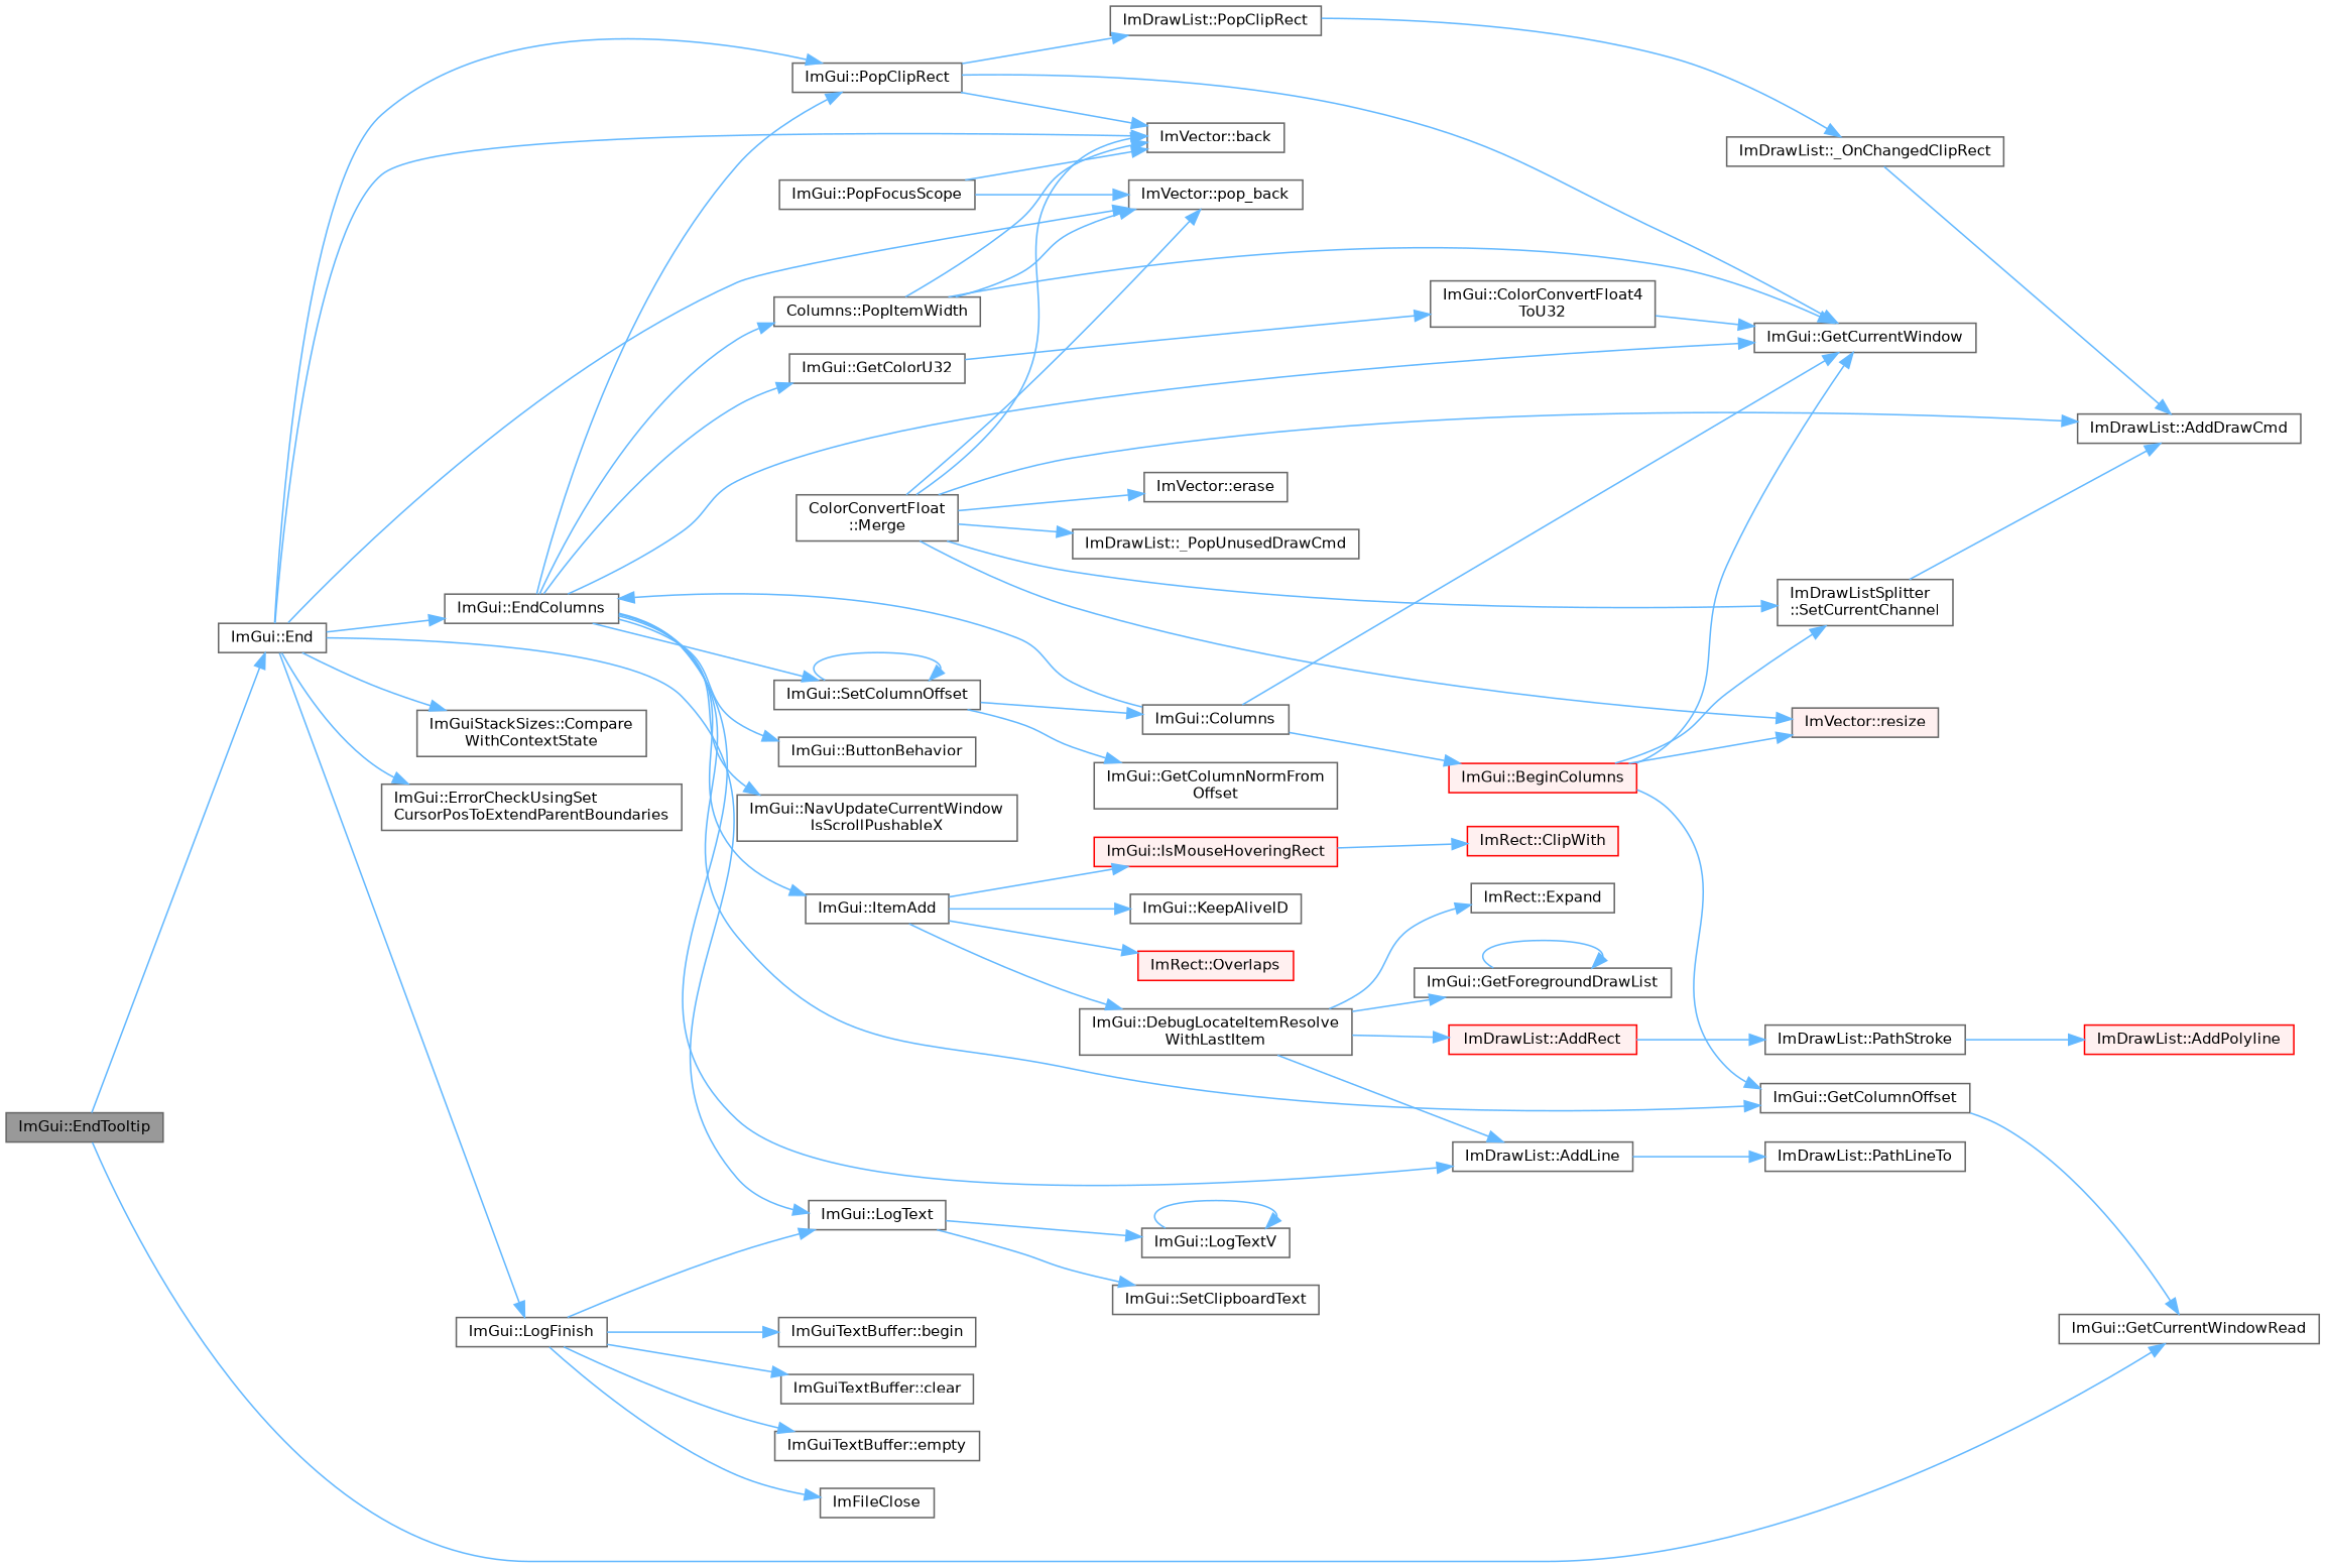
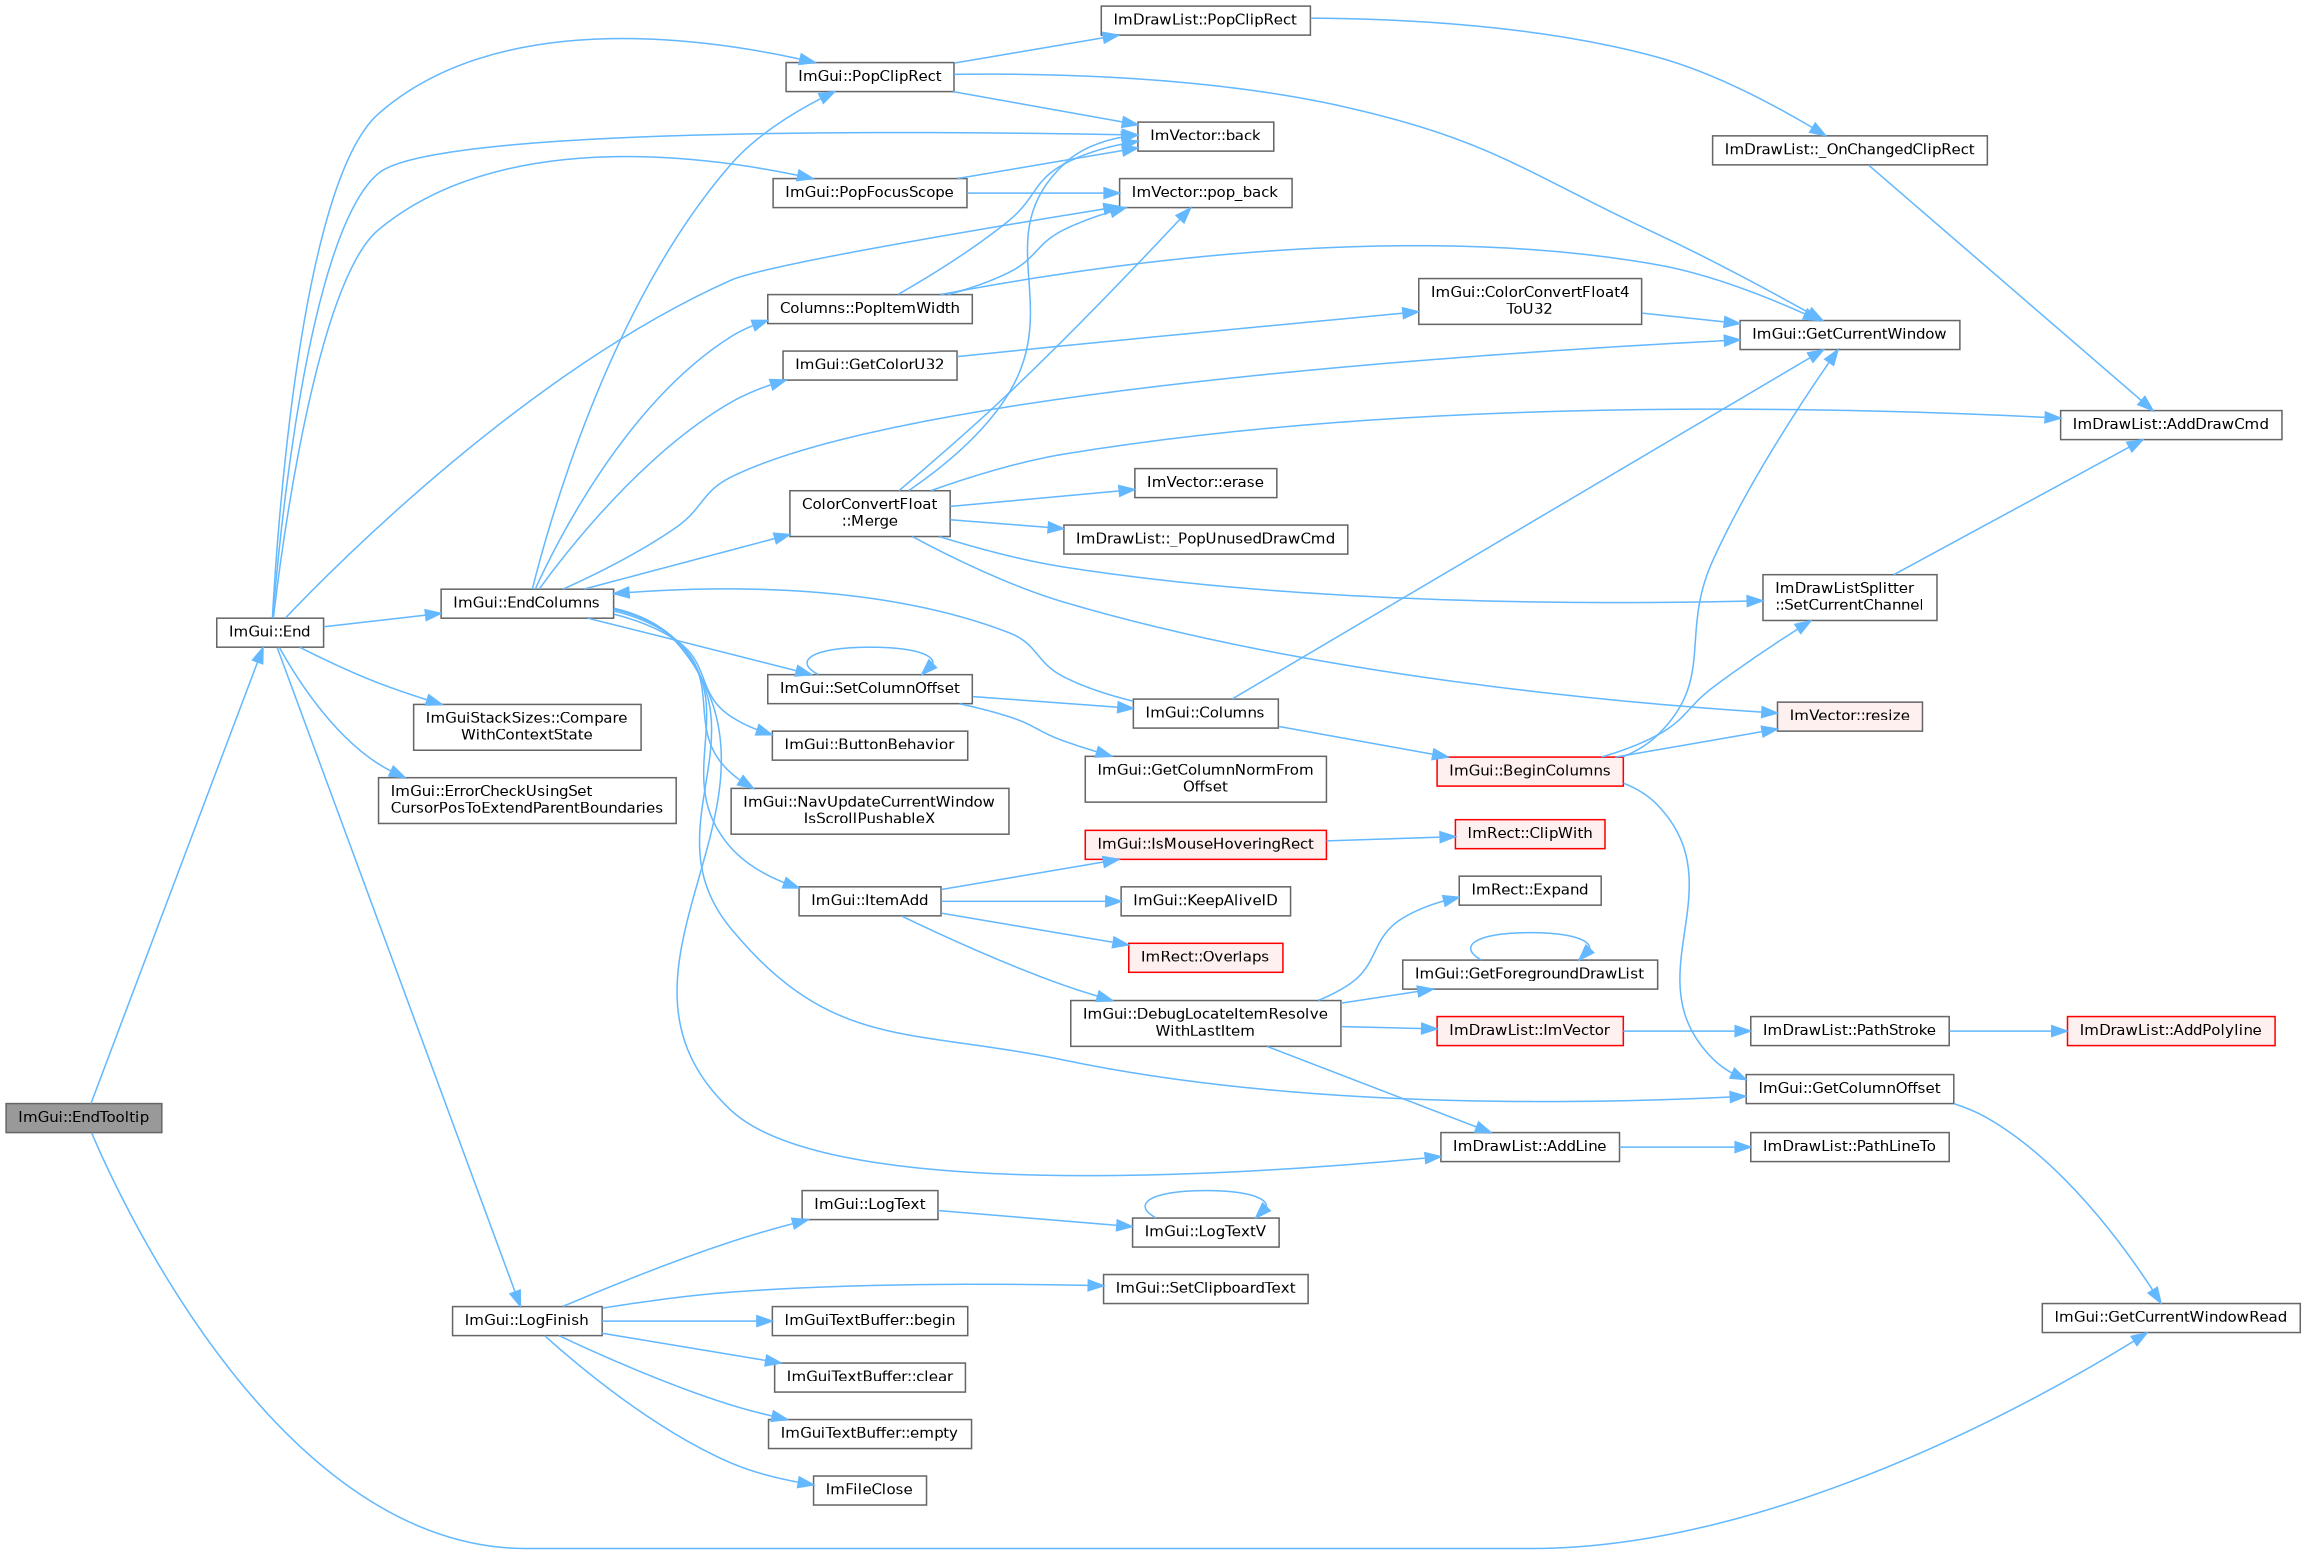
  digraph {
    rankdir=LR
    node [color=grey40 fillcolor=white fontname=Helvetica fontsize=10 shape=box style=filled]
    edge [color=steelblue1 fontname=Helvetica fontsize=10 labelfontname=Helvetica labelfontsize=10 style=solid]
    n1 [color=gray40 fillcolor=grey60 fontcolor=black height=0.2 label="ImGui::EndTooltip" width=0.4]
    n2 [height=0.2 label="ImGui::End" width=0.4]
    n3 [height=0.2 label="ImGui::GetCurrentWindowRead" width=0.4]
    n4 [height=0.2 label="ImVector::back" width=0.4]
    n5 [height=0.2 label="ImGuiStackSizes::Compare\lWithContextState" width=0.4]
    n6 [height=0.2 label="ImGui::EndColumns" width=0.4]
    n7 [height=0.2 label="ImVector::pop_back" width=0.4]
    n8 [height=0.2 label="ImGui::PopClipRect" width=0.4]
    n9 [height=0.2 label="ImGui::ErrorCheckUsingSet\lCursorPosToExtendParentBoundaries" width=0.4]
    n10 [height=0.2 label="ImGui::LogFinish" width=0.4]
    n11 [height=0.2 label="ImGui::PopFocusScope" width=0.4]
    n12 [height=0.2 label="ImDrawList::AddLine" width=0.4]
    n13 [height=0.2 label="ImGui::ButtonBehavior" width=0.4]
    n14 [height=0.2 label="ImGui::GetCurrentWindow" width=0.4]
    n15 [height=0.2 label="ImGui::GetColorU32" width=0.4]
    n16 [height=0.2 label="ImGui::GetColumnOffset" width=0.4]
    n17 [height=0.2 label="ImGui::ItemAdd" width=0.4]
    n18 [height=0.2 label="ColorConvertFloat\l::Merge" width=0.4]
    n19 [height=0.2 label="ImGui::NavUpdateCurrentWindow\lIsScrollPushableX" width=0.4]
    n20 [height=0.2 label="Columns::PopItemWidth" width=0.4]
    n21 [height=0.2 label="ImGui::SetColumnOffset" width=0.4]
    n22 [height=0.2 label="ImDrawList::PopClipRect" width=0.4]
    n23 [height=0.2 label="ImGuiTextBuffer::begin" width=0.4]
    n24 [height=0.2 label="ImGuiTextBuffer::clear" width=0.4]
    n25 [height=0.2 label="ImGuiTextBuffer::empty" width=0.4]
    n26 [height=0.2 label=ImFileClose width=0.4]
    n27 [height=0.2 label="ImGui::LogText" width=0.4]
    n28 [height=0.2 label="ImGui::SetClipboardText" width=0.4]
    n29 [height=0.2 label="ImDrawList::PathLineTo" width=0.4]
    n30 [height=0.2 label="ImGui::ColorConvertFloat4\lToU32" width=0.4]
    n31 [height=0.2 label="ImGui::DebugLocateItemResolve\lWithLastItem" width=0.4]
    n32 [color=red fillcolor="#FFF0F0" height=0.2 label="ImGui::IsMouseHoveringRect" width=0.4]
    n33 [height=0.2 label="ImGui::KeepAliveID" width=0.4]
    n34 [color=red fillcolor="#FFF0F0" height=0.2 label="ImRect::Overlaps" width=0.4]
    n35 [fillcolor="#FFF0F0" height=0.2 label="ImVector::resize" width=0.4]
    n36 [height=0.2 label="ImDrawListSplitter\l::SetCurrentChannel" width=0.4]
    n37 [height=0.2 label="ImDrawList::AddDrawCmd" width=0.4]
    n38 [height=0.2 label="ImDrawList::_PopUnusedDrawCmd" width=0.4]
    n39 [height=0.2 label="ImVector::erase" width=0.4]
    n40 [height=0.2 label="ImGui::Columns" width=0.4]
    n41 [height=0.2 label="ImGui::GetColumnNormFrom\lOffset" width=0.4]
    n42 [height=0.2 label="ImDrawList::PathStroke" width=0.4]
    n43 [color=red fillcolor="#FFF0F0" height=0.2 label="ImDrawList::AddPolyline" width=0.4]
    n44 [color=red fillcolor="#FFF0F0" height=0.2 label="ImGui::BeginColumns" width=0.4]
-   n45 [color=red fillcolor="#FFF0F0" height=0.2 label="ImDrawList::AddRect" width=0.4]
+   n45 [color=red fillcolor="#FFF0F0" height=0.2 label="ImDrawList::ImVector" width=0.4]
    n46 [height=0.2 label="ImRect::Expand" width=0.4]
    n47 [height=0.2 label="ImGui::GetForegroundDrawList" width=0.4]
    n48 [color=red fillcolor="#FFF0F0" height=0.2 label="ImRect::ClipWith" width=0.4]
    n49 [height=0.2 label="ImDrawList::_OnChangedClipRect" width=0.4]
    n50 [height=0.2 label="ImGui::LogTextV" width=0.4]
    n1 -> n2
    n1 -> n3
    n2 -> n4
    n2 -> n5
    n2 -> n6
    n2 -> n7
    n2 -> n8
    n2 -> n9
    n2 -> n10
-   n2 -> n27
+   n2 -> n11
    n6 -> n8
    n6 -> n12
    n6 -> n13
    n6 -> n14
    n6 -> n15
    n6 -> n16
    n6 -> n17
+   n6 -> n18
    n6 -> n19
    n6 -> n20
    n6 -> n21
    n8 -> n4
    n8 -> n14
    n8 -> n22
    n10 -> n23
    n10 -> n24
    n10 -> n25
    n10 -> n26
    n10 -> n27
-   n27 -> n28
+   n10 -> n28
    n11 -> n4
    n11 -> n7
    n12 -> n29
    n15 -> n30
    n16 -> n3
    n17 -> n31
    n17 -> n32
    n17 -> n33
    n17 -> n34
    n18 -> n4
    n18 -> n7
    n18 -> n35
    n18 -> n36
    n18 -> n37
    n18 -> n38
    n18 -> n39
    n20 -> n4
    n20 -> n7
    n20 -> n14
    n21 -> n21
    n21 -> n40
    n21 -> n41
    n22 -> n49
    n27 -> n50
    n30 -> n14
    n31 -> n12
    n31 -> n45
    n31 -> n46
    n31 -> n47
    n32 -> n48
    n36 -> n37
    n40 -> n6
    n40 -> n14
    n40 -> n44
    n42 -> n43
    n44 -> n14
    n44 -> n16
    n44 -> n35
    n44 -> n36
    n45 -> n42
    n47 -> n47
    n49 -> n37
    n50 -> n50
  }
